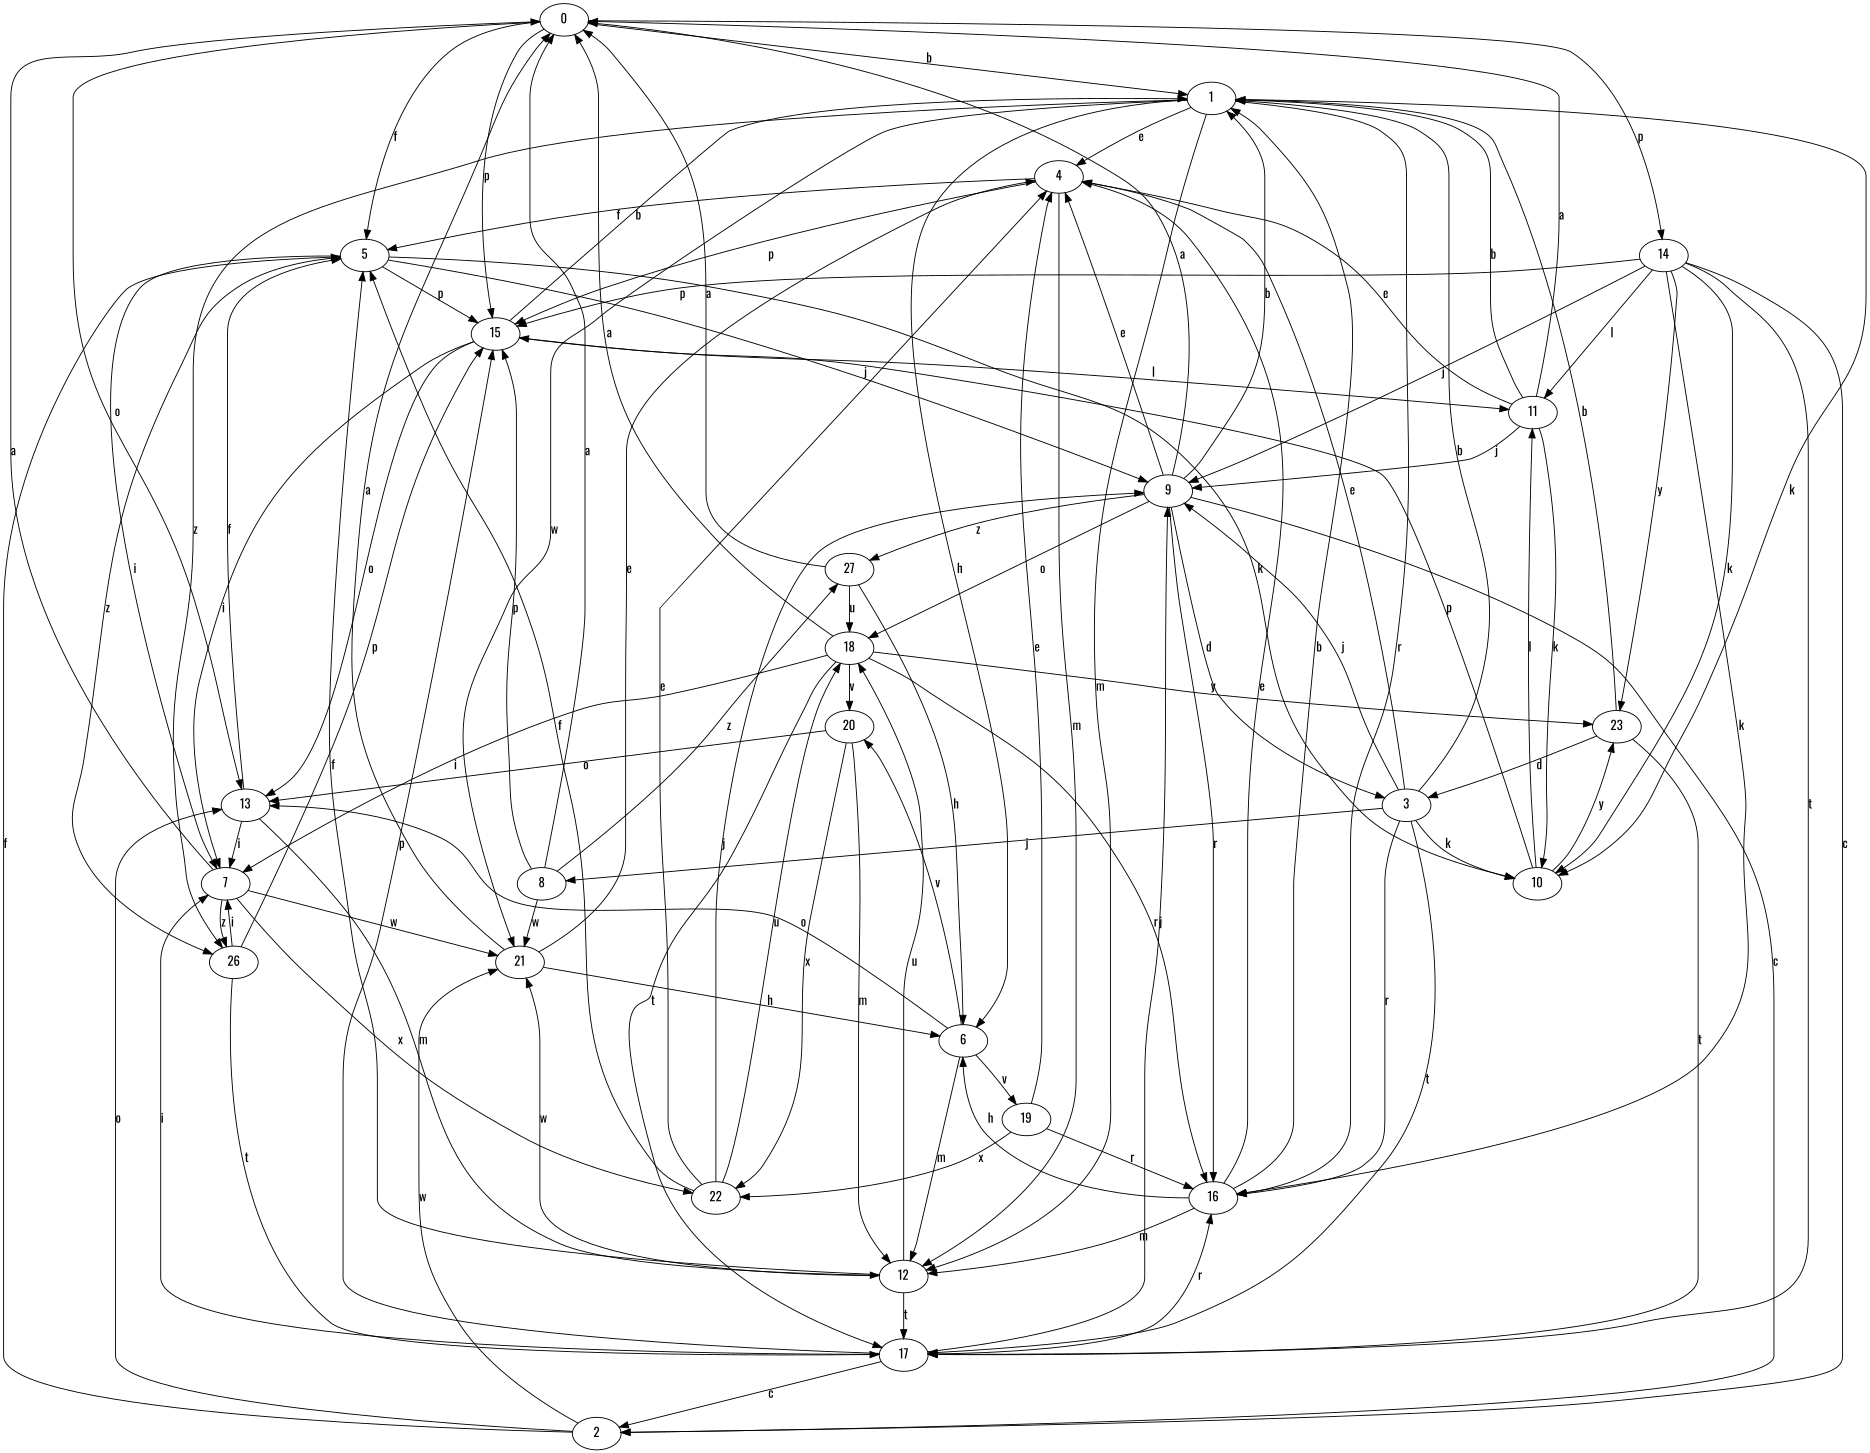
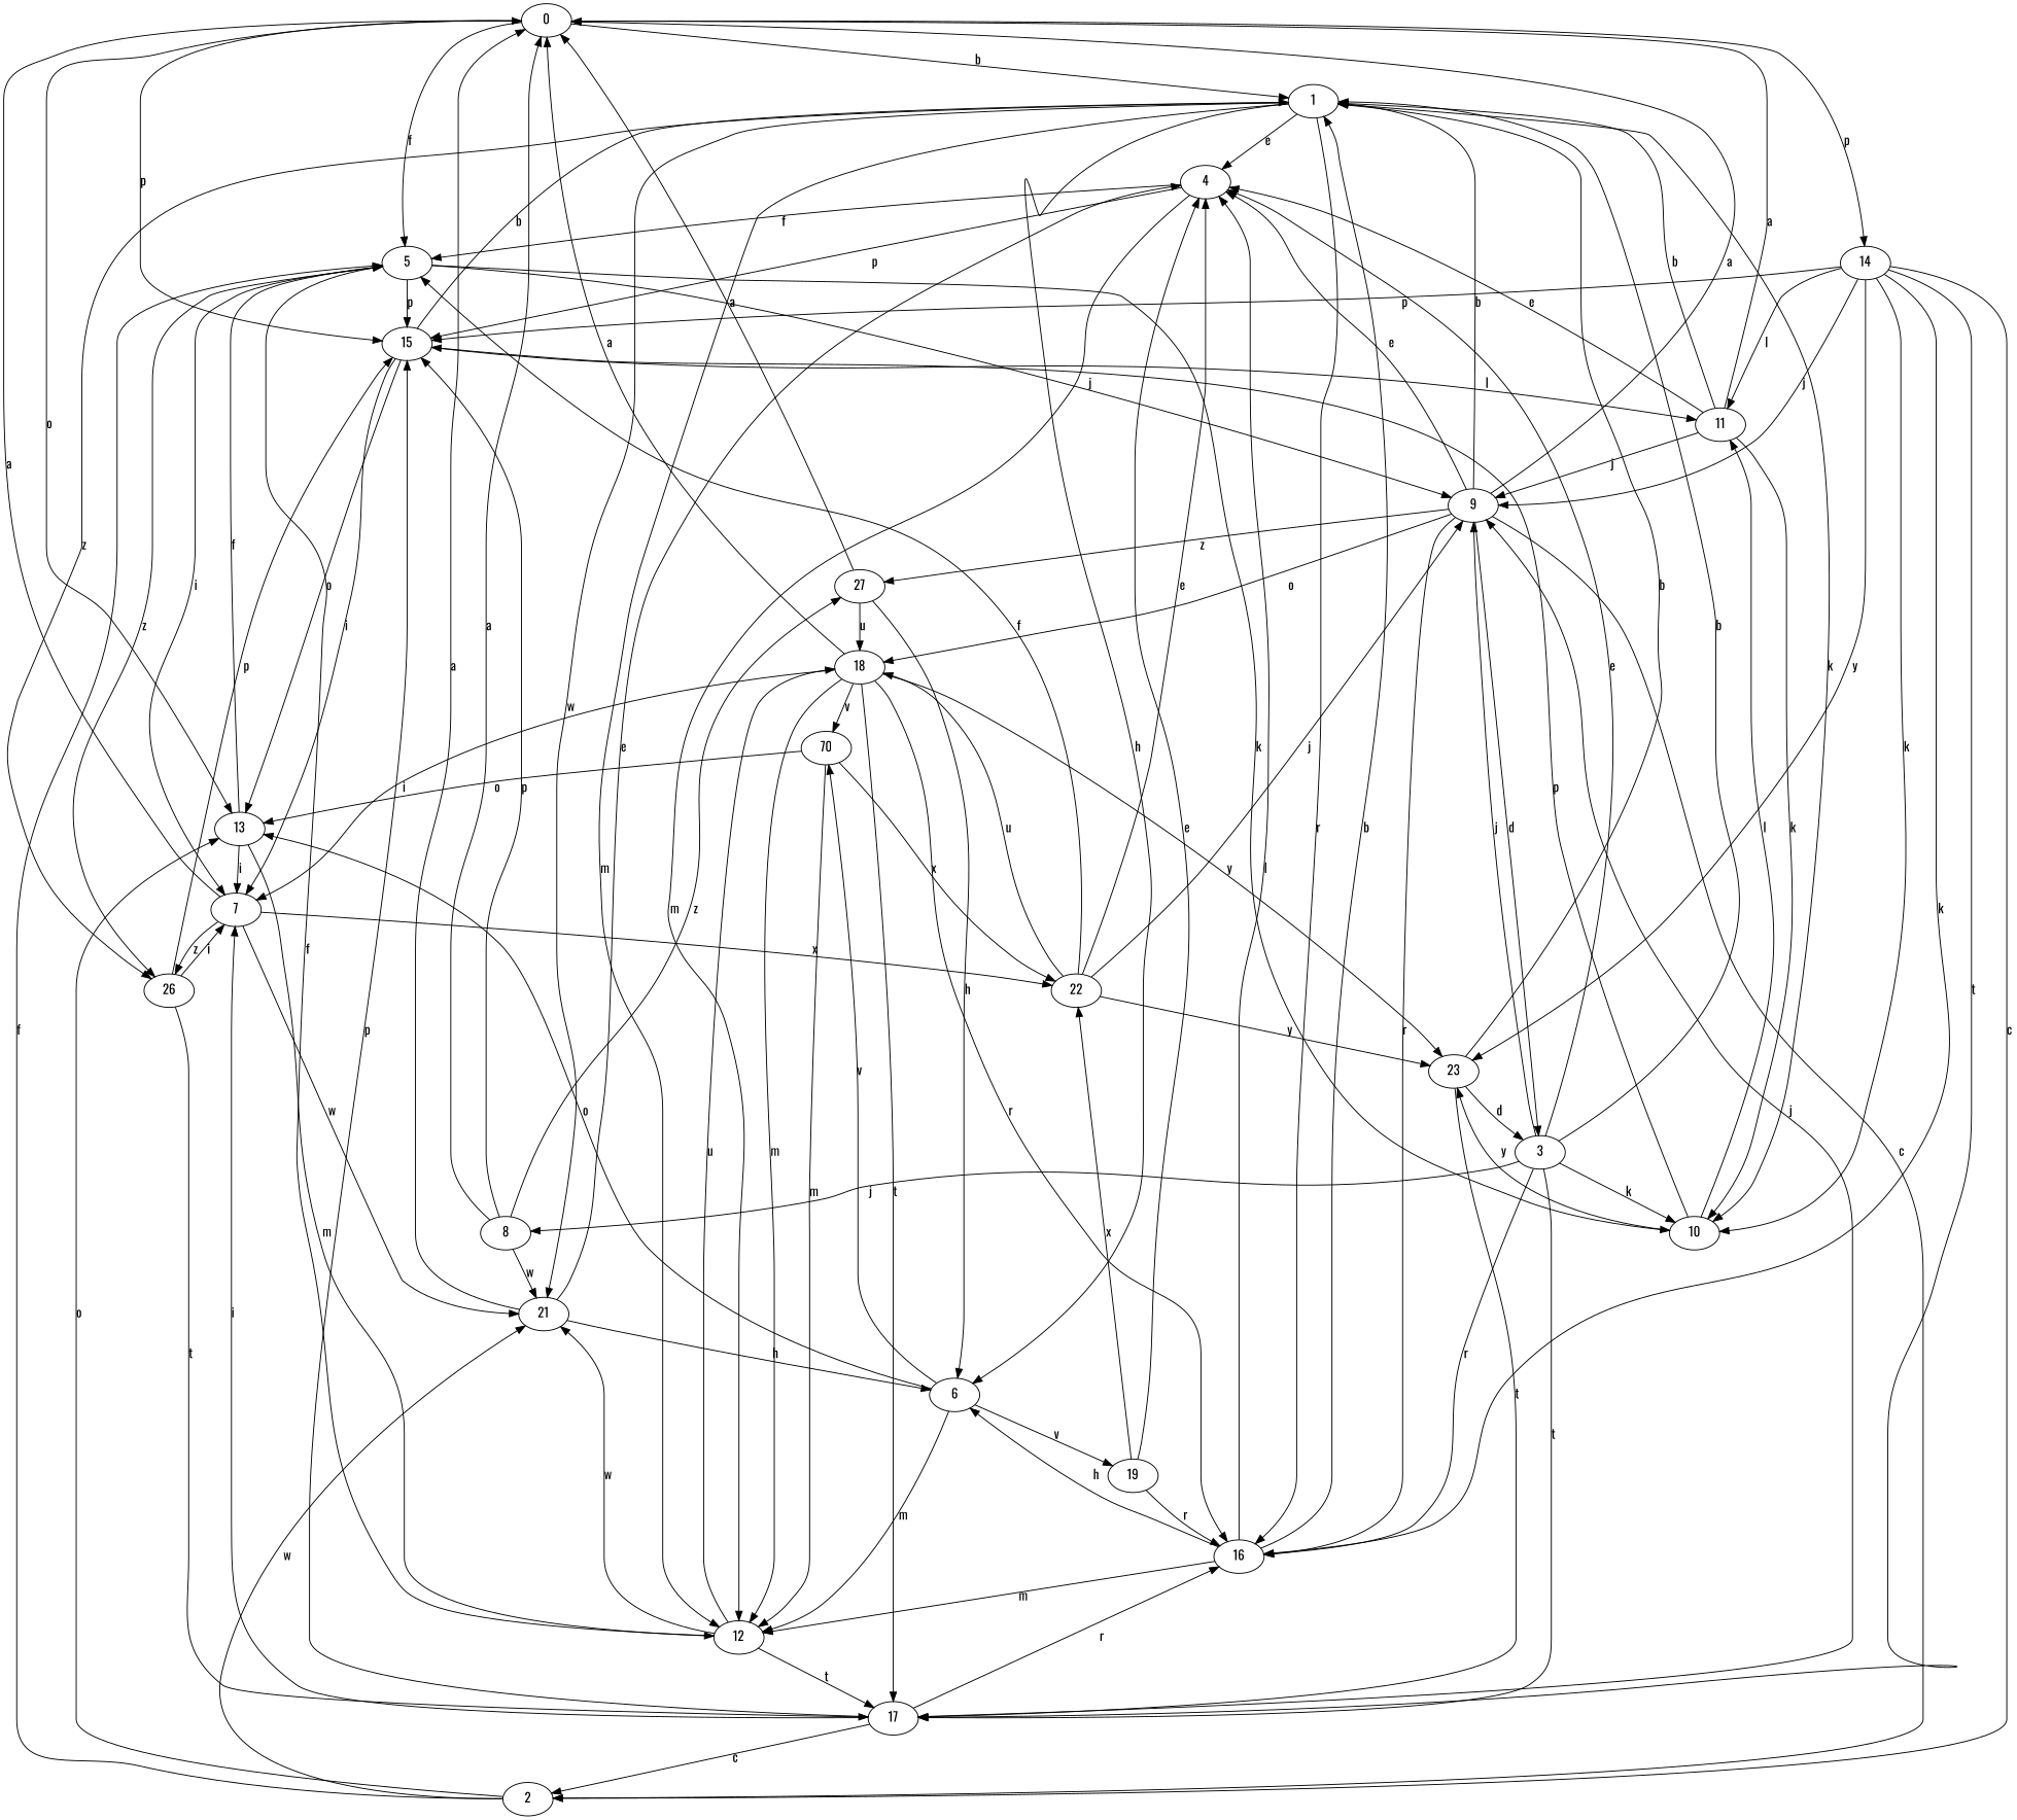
  strict digraph {
    fontname=Oswald
    node [fontname=Oswald]
    edge [fontname=Oswald]
    0
    1
    5
    13
    14
    15
    4
    6
    10
    12
    16
    21
    26
    9
    7
    2
    17
    11
    23
    19
-   20
+   20 [label=70]
    18
    3
    8
    27
    22
    0 -> 1 [label=b]
    0 -> 5 [label=f]
    0 -> 13 [label=o]
    0 -> 14 [label=p]
    0 -> 15 [label=p]
    1 -> 4 [label=e]
    1 -> 6 [label=h]
    1 -> 10 [label=k]
    1 -> 12 [label=m]
    1 -> 16 [label=r]
    1 -> 21 [label=w]
    1 -> 26 [label=z]
    5 -> 15 [label=p]
    5 -> 10 [label=k]
    5 -> 26 [label=z]
    5 -> 9 [label=j]
    5 -> 7 [label=i]
    13 -> 5 [label=f]
    13 -> 12 [label=m]
    13 -> 7 [label=i]
    14 -> 15 [label=p]
    14 -> 10 [label=k]
    14 -> 16 [label=k]
    14 -> 9 [label=j]
    14 -> 2 [label=c]
    14 -> 17 [label=t]
    14 -> 11 [label=l]
    14 -> 23 [label=y]
    15 -> 1 [label=b]
    15 -> 13 [label=o]
    15 -> 7 [label=i]
    15 -> 11 [label=l]
    4 -> 5 [label=f]
    4 -> 15 [label=p]
    4 -> 12 [label=m]
    6 -> 13 [label=o]
    6 -> 12 [label=m]
    6 -> 19 [label=v]
    6 -> 20 [label=v]
    10 -> 15 [label=p]
    10 -> 11 [label=l]
    10 -> 23 [label=y]
    12 -> 5 [label=f]
    12 -> 21 [label=w]
    12 -> 17 [label=t]
    12 -> 18 [label=u]
    16 -> 1 [label=b]
-   16 -> 4 [label=e]
+   16 -> 4 [label=l]
    16 -> 6 [label=h]
    16 -> 12 [label=m]
    21 -> 0 [label=a]
    21 -> 4 [label=e]
    21 -> 6 [label=h]
    26 -> 15 [label=p]
    26 -> 7 [label=i]
    26 -> 17 [label=t]
    9 -> 0 [label=a]
    9 -> 1 [label=b]
    9 -> 4 [label=e]
    9 -> 16 [label=r]
    9 -> 2 [label=c]
    9 -> 18 [label=o]
    9 -> 3 [label=d]
    9 -> 27 [label=z]
    7 -> 0 [label=a]
    7 -> 21 [label=w]
    7 -> 26 [label=z]
    7 -> 22 [label=x]
    2 -> 5 [label=f]
    2 -> 13 [label=o]
    2 -> 21 [label=w]
    17 -> 15 [label=p]
    17 -> 16 [label=r]
    17 -> 9 [label=j]
    17 -> 7 [label=i]
    17 -> 2 [label=c]
    11 -> 0 [label=a]
    11 -> 1 [label=b]
    11 -> 4 [label=e]
    11 -> 10 [label=k]
    11 -> 9 [label=j]
    23 -> 1 [label=b]
    23 -> 17 [label=t]
    23 -> 3 [label=d]
    19 -> 4 [label=e]
    19 -> 16 [label=r]
    19 -> 22 [label=x]
    20 -> 13 [label=o]
    20 -> 12 [label=m]
    20 -> 22 [label=x]
    18 -> 0 [label=a]
+   18 -> 12 [label=m]
    18 -> 16 [label=r]
    18 -> 7 [label=i]
    18 -> 17 [label=t]
    18 -> 23 [label=y]
    18 -> 20 [label=v]
    3 -> 1 [label=b]
    3 -> 4 [label=e]
    3 -> 10 [label=k]
    3 -> 16 [label=r]
    3 -> 9 [label=j]
    3 -> 17 [label=t]
    3 -> 8 [label=j]
    8 -> 0 [label=a]
    8 -> 15 [label=p]
    8 -> 21 [label=w]
    8 -> 27 [label=z]
    27 -> 0 [label=a]
    27 -> 6 [label=h]
    27 -> 18 [label=u]
    22 -> 5 [label=f]
    22 -> 4 [label=e]
    22 -> 9 [label=j]
+   22 -> 23 [label=y]
    22 -> 18 [label=u]
  }
